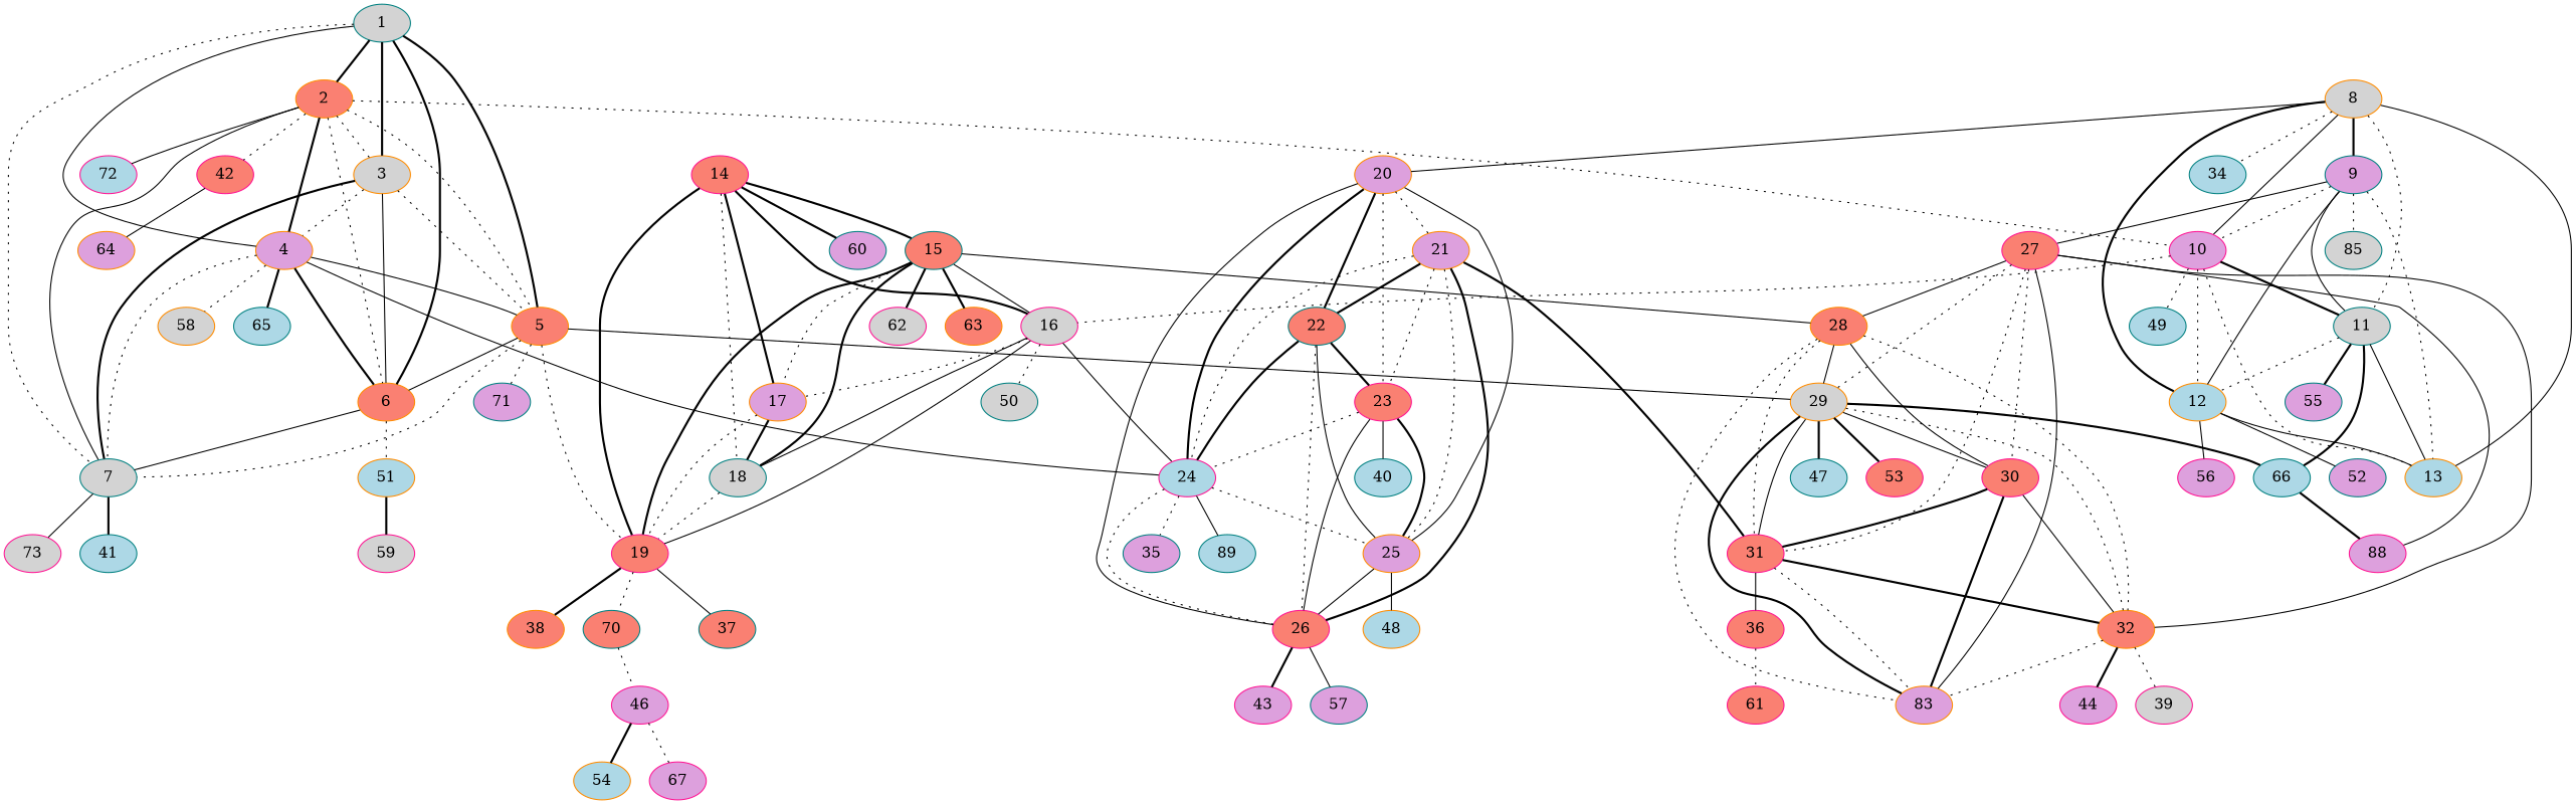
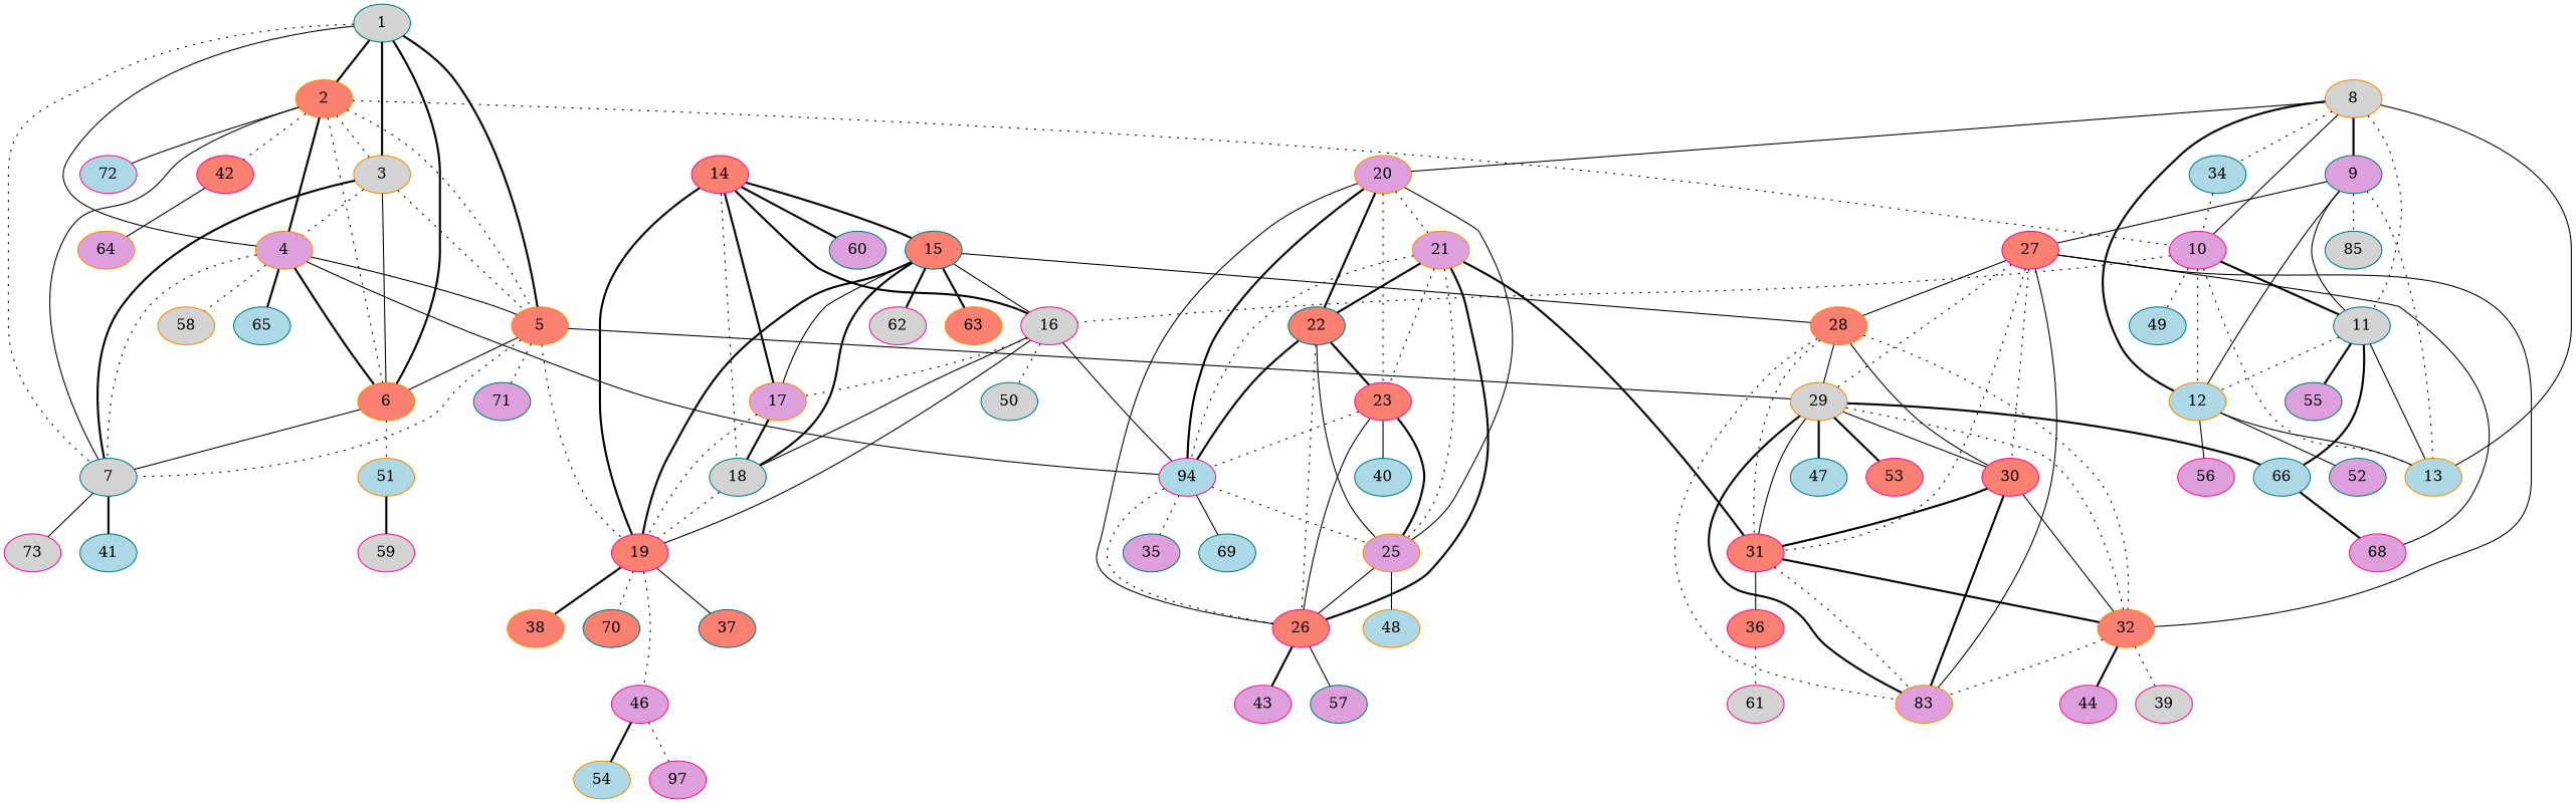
  graph {
    node [color=teal fillcolor=salmon style=filled]
    edge [style=dotted weight=1.0]
    1 [fillcolor=lightgrey]
    2 [color=darkorange]
    3 [color=darkorange fillcolor=lightgrey]
    4 [color=darkorange fillcolor=plum]
    5 [color=darkorange]
    6 [color=darkorange]
    7 [fillcolor=lightgrey]
    10 [color=deeppink fillcolor=plum]
    42 [color=deeppink]
    72 [color=deeppink fillcolor=lightblue]
-   24 [color=deeppink fillcolor=lightblue]
+   24 [color=deeppink fillcolor=lightblue label=94]
    58 [color=darkorange fillcolor=lightgrey]
    65 [fillcolor=lightblue]
    19 [color=deeppink]
    29 [color=darkorange fillcolor=lightgrey]
    71 [fillcolor=plum]
    51 [color=darkorange fillcolor=lightblue]
    41 [fillcolor=lightblue]
    73 [color=deeppink fillcolor=lightgrey]
    11 [fillcolor=lightgrey]
    12 [color=darkorange fillcolor=lightblue]
    13 [color=darkorange fillcolor=lightblue]
    16 [color=deeppink fillcolor=lightgrey]
    49 [fillcolor=lightblue]
    64 [color=darkorange fillcolor=plum]
    25 [color=darkorange fillcolor=plum]
    26 [color=deeppink]
    35 [fillcolor=plum]
-   69 [fillcolor=lightblue label=89]
+   69 [fillcolor=lightblue]
    37
    38 [color=darkorange]
    46 [color=deeppink fillcolor=plum]
    70
    66 [fillcolor=lightblue]
    31 [color=deeppink]
    30 [color=deeppink]
    32 [color=darkorange]
    n38 [color=darkorange fillcolor=plum label=83]
    47 [fillcolor=lightblue]
    53 [color=deeppink]
    59 [color=deeppink fillcolor=lightgrey]
    8 [color=darkorange fillcolor=lightgrey]
    9 [fillcolor=plum]
    20 [color=darkorange fillcolor=plum]
    34 [fillcolor=lightblue]
    27 [color=deeppink]
    n47 [fillcolor=lightgrey label=85]
    55 [fillcolor=plum]
    52 [fillcolor=plum]
    56 [color=deeppink fillcolor=plum]
    21 [color=darkorange fillcolor=plum]
    22
    23 [color=deeppink]
    28 [color=darkorange]
-   68 [color=deeppink fillcolor=plum label=88]
+   68 [color=deeppink fillcolor=plum]
    17 [color=darkorange fillcolor=plum]
    18 [fillcolor=lightgrey]
    50 [fillcolor=lightgrey]
    14 [color=deeppink]
    15
    60 [fillcolor=plum]
    62 [color=deeppink fillcolor=lightgrey]
    63 [color=darkorange]
    54 [color=darkorange fillcolor=lightblue]
-   67 [color=deeppink fillcolor=plum]
+   67 [color=deeppink fillcolor=plum label=97]
    40 [fillcolor=lightblue]
    48 [color=darkorange fillcolor=lightblue]
    43 [color=deeppink fillcolor=plum]
    57 [fillcolor=plum]
    36 [color=deeppink]
    39 [color=deeppink fillcolor=lightgrey]
    44 [color=deeppink fillcolor=plum]
-   61 [color=deeppink]
+   61 [color=deeppink fillcolor=lightgrey]
    1 -- 2 [style=bold]
    1 -- 3 [style=bold]
    1 -- 4 [style=solid]
    1 -- 5 [style=bold]
    1 -- 6 [style=bold weight=2.0]
    1 -- 7
    2 -- 3
    2 -- 4 [style=bold]
    2 -- 5
    2 -- 6
    2 -- 7 [style=solid]
    2 -- 10
    2 -- 42
    2 -- 72 [style=solid]
    3 -- 4
    3 -- 5
    3 -- 6 [style=solid]
    3 -- 7 [style=bold]
    4 -- 5 [style=solid]
    4 -- 6 [style=bold]
    4 -- 7
    4 -- 24 [style=solid]
    4 -- 58
    4 -- 65 [style=bold]
    5 -- 6 [style=solid]
    5 -- 7
    5 -- 19
    5 -- 29 [style=solid]
    5 -- 71
    6 -- 7 [style=solid]
    6 -- 51
    7 -- 41 [style=bold weight=4.0]
    7 -- 73 [style=solid]
    10 -- 11 [style=bold]
    10 -- 12
    10 -- 13
    10 -- 16
    10 -- 49
    42 -- 64 [style=solid]
    24 -- 25
    24 -- 26
    24 -- 35
    24 -- 69 [style=solid weight=3.0]
    19 -- 37 [style=solid]
    19 -- 38 [style=bold]
-   70 -- 46
+   19 -- 46
    19 -- 70
    29 -- 66 [style=bold]
    29 -- 31 [style=solid]
    29 -- 30 [style=solid]
    29 -- 32
    29 -- n38 [style=bold]
    29 -- 47 [style=bold weight=4.0]
    29 -- 53 [style=bold]
    51 -- 59 [style=bold]
    11 -- 12
    11 -- 13 [style=solid]
    11 -- 66 [style=bold]
    11 -- 55 [style=bold]
    12 -- 13 [style=solid]
    12 -- 52 [style=solid]
    12 -- 56 [style=solid]
    16 -- 24 [style=solid]
    16 -- 19 [style=solid]
    16 -- 17
    16 -- 18 [style=solid]
    16 -- 50 [weight=2.0]
    25 -- 26 [style=solid]
    25 -- 48 [style=solid]
    26 -- 43 [style=bold]
    26 -- 57 [style=solid]
    46 -- 54 [style=bold]
    46 -- 67
    66 -- 68 [style=bold]
    31 -- 32 [style=bold]
    31 -- n38
    31 -- 36 [style=solid weight=4.0]
    30 -- 31 [style=bold]
    30 -- 32 [style=solid]
    30 -- n38 [style=bold]
    32 -- n38
    32 -- 39
    32 -- 44 [style=bold]
    8 -- 10 [style=solid weight=2.0]
    8 -- 11 [weight=2.0]
    8 -- 12 [style=bold weight=2.0]
    8 -- 13 [style=solid weight=3.0]
    8 -- 9 [style=bold weight=2.0]
    8 -- 20 [style=solid]
    8 -- 34
-   9 -- 10
+   34 -- 10
    9 -- 11 [style=solid]
    9 -- 12 [style=solid]
    9 -- 13
    9 -- 27 [style=solid]
    9 -- n47 [weight=5.0]
    20 -- 24 [style=bold]
    20 -- 25 [style=solid]
    20 -- 26 [style=solid]
    20 -- 21
    20 -- 22 [style=bold]
    20 -- 23
    27 -- 29
    27 -- 31
    27 -- 30
    27 -- 32 [style=solid]
    27 -- n38 [style=solid]
    27 -- 28 [style=solid]
    27 -- 68 [style=solid]
    21 -- 24
    21 -- 25
    21 -- 26 [style=bold]
    21 -- 31 [style=bold]
    21 -- 22 [style=bold]
    21 -- 23
    22 -- 24 [style=bold]
    22 -- 25 [style=solid]
    22 -- 26
    22 -- 23 [style=bold]
    23 -- 24
    23 -- 25 [style=bold]
    23 -- 26 [style=solid]
    23 -- 40 [style=solid weight=2.0]
    28 -- 29 [style=solid]
    28 -- 31
    28 -- 30 [style=solid weight=2.0]
    28 -- 32
    28 -- n38
    17 -- 19
    17 -- 18 [style=bold]
    18 -- 19
    14 -- 19 [style=bold weight=2.0]
    14 -- 16 [style=bold weight=2.0]
    14 -- 17 [style=bold weight=2.0]
    14 -- 18 [weight=6.0]
    14 -- 15 [style=bold weight=2.0]
    14 -- 60 [style=bold]
    15 -- 19 [style=bold]
    15 -- 16 [style=solid]
    15 -- 28 [style=solid]
-   15 -- 17
+   15 -- 17 [style=solid]
    15 -- 18 [style=bold]
    15 -- 62 [style=bold]
    15 -- 63 [style=bold]
    36 -- 61
  }
